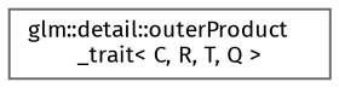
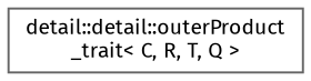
  digraph {
    rankdir=LR
    fontname="Fira Sans"
-   n1 [color=grey40 fillcolor=white fontname="Fira Sans" fontsize=10 height=0.2 label="glm::detail::outerProduct\l_trait\< C, R, T, Q \>" shape=box style=filled width=0.4]
+   n1 [color=grey40 fillcolor=white fontname="Fira Sans" fontsize=10 height=0.2 label="detail::detail::outerProduct\l_trait\< C, R, T, Q \>" shape=box style=filled width=0.4]
  }
